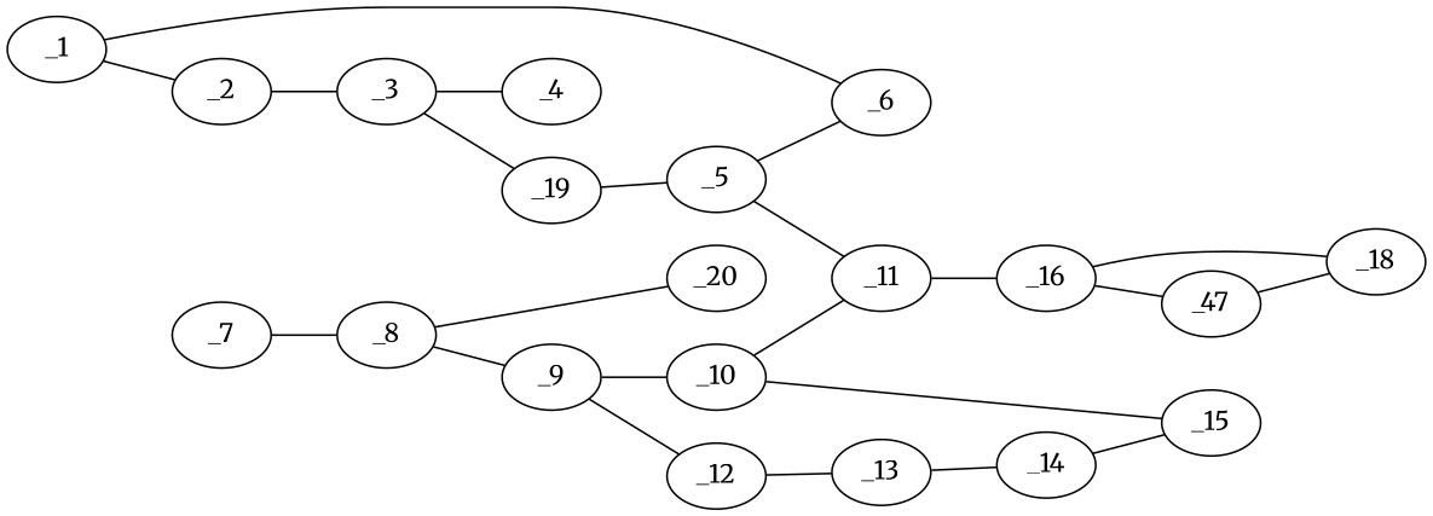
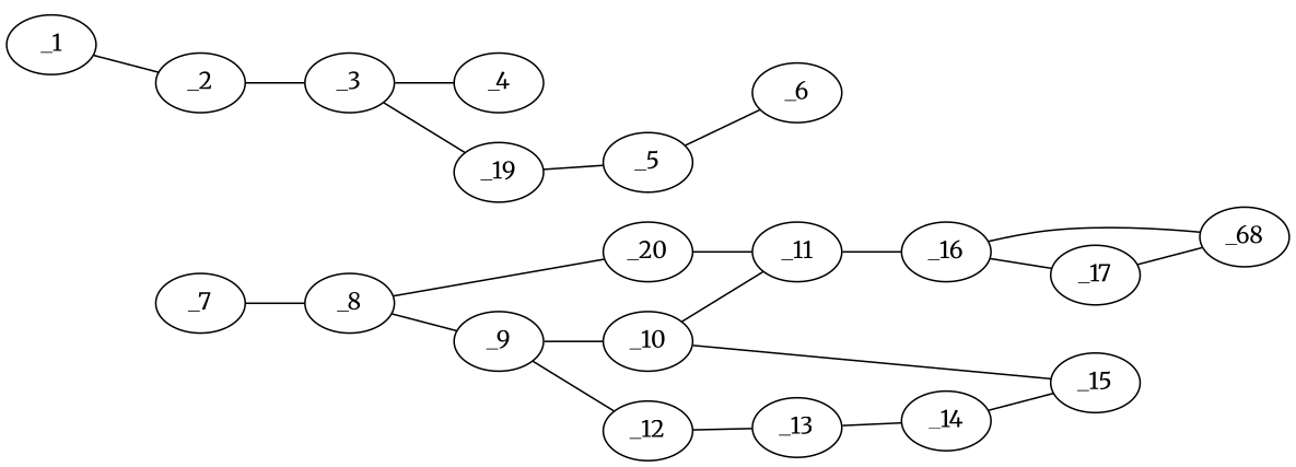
  graph {
    fontname=Merriweather
    rankdir=LR
    node [charge=0 chem=1 fontname=Merriweather symbol="C  " y=-0.4211]
    edge [fontname=Merriweather valence=1]
    _1 [x=3.8767 y=-2.4155]
    _2 [x=2.9757 y=-1.9817]
    _6 [chem=4 symbol="N  " x=4.7029 y=-1.8522]
    _3 [x=2.901 y=-0.9845]
    _4 [x=3.7272]
    _19 [x=2 y=-0.5506]
    _5 [x=4.6282 y=-0.855]
    _11 [chem=4 symbol="N  " x=5.5291]
    _7 [chem=4 symbol="N  " x=3.5047 y=0.5538]
    _8 [x=4.1282 y=1.3356]
    _16 [x=6.311 y=-1.0446]
    _9 [x=5.1282 y=1.3356]
    _20 [chem=2 symbol="O  " x=3.6943 y=2.2366]
-   _17 [x=7.2998 y=-1.1937 label=_47]
-   _18 [x=6.6763 y=-1.9755]
+   _17 [x=7.2998 y=-1.1937]
+   _18 [x=6.6763 y=-1.9755 label=_68]
    _10 [x=5.7517 y=0.5538]
    _12 [x=5.4935 y=2.2665]
    _15 [chem=4 symbol="N  " x=6.7405 y=0.7028]
    _13 [x=6.4823 y=2.4155]
    _14 [x=7.1058 y=1.6337]
    _1 -- _2
-   _1 -- _6 [valence=2]
    _2 -- _3 [valence=2]
    _3 -- _4
    _3 -- _19
    _19 -- _5 [valence=2]
    _5 -- _6
-   _5 -- _11
+   _20 -- _11
    _11 -- _16
    _7 -- _8
    _8 -- _9
    _8 -- _20 [valence=2]
    _16 -- _17
    _16 -- _18
    _9 -- _10
    _9 -- _12 [valence=2]
    _17 -- _18
    _10 -- _11
    _10 -- _15 [valence=2]
    _12 -- _13
    _13 -- _14 [valence=2]
    _14 -- _15
  }
